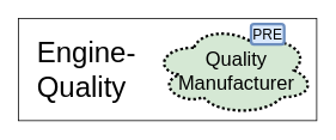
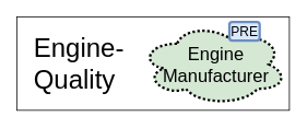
  <mxCell id="0" />
  <mxCell id="1" parent="0" />
  <mxCell id="2" value="&lt;font style=&quot;font-size: 32px&quot;&gt;Engine-&lt;br&gt;Quality&lt;br&gt;&lt;/font&gt;" style="rounded=0;whiteSpace=wrap;html=1;align=left;fontSize=12;spacingLeft=19;" parent="1" vertex="1"><mxGeometry x="20" y="20" width="333" height="114" as="geometry" /></mxCell>
- <mxCell id="3" value="Quality Manufacturer" style="ellipse;shape=cloud;whiteSpace=wrap;html=1;fillColor=#d5e8d4;strokeWidth=3;fontSize=22;dashed=1;dashPattern=1 1;spacingTop=3;spacingLeft=6;" parent="1" vertex="1"><mxGeometry x="171" y="27.74" width="179" height="100" as="geometry" /></mxCell>
+ <mxCell id="3" value="Engine Manufacturer" style="ellipse;shape=cloud;whiteSpace=wrap;html=1;fillColor=#d5e8d4;strokeWidth=3;fontSize=22;dashed=1;dashPattern=1 1;spacingTop=3;spacingLeft=6;" parent="1" vertex="1"><mxGeometry x="171" y="27.74" width="179" height="100" as="geometry" /></mxCell>
  <mxCell id="4" value="PRE" style="rounded=1;whiteSpace=wrap;html=1;fillColor=#dae8fc;strokeColor=#6c8ebf;strokeWidth=3;spacing=0;spacingTop=1;fontSize=16;" parent="1" vertex="1"><mxGeometry x="279.71" y="26.27" width="37" height="22.58" as="geometry" /></mxCell>
